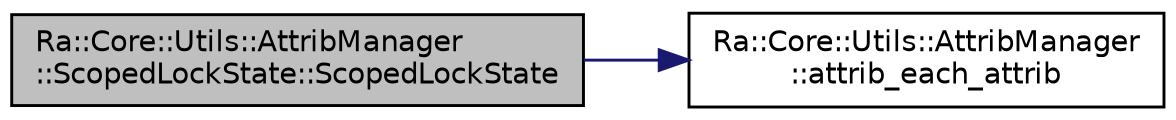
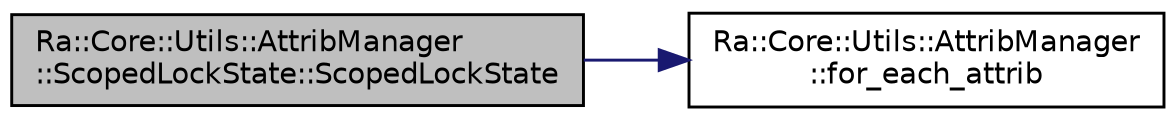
  digraph {
    rankdir=LR
    node [color=black fontname=Helvetica fontsize=10 shape=record style=filled]
    n1 [fillcolor=grey75 fontcolor=black height=0.2 label="Ra::Core::Utils::AttribManager\l::ScopedLockState::ScopedLockState" width=0.4]
-   n2 [fillcolor=white height=0.2 label="Ra::Core::Utils::AttribManager\l::attrib_each_attrib" width=0.4]
+   n2 [fillcolor=white height=0.2 label="Ra::Core::Utils::AttribManager\l::for_each_attrib" width=0.4]
    n1 -> n2 [color=midnightblue fontname=Helvetica fontsize=10 labelfontname=Helvetica labelfontsize=10 style=solid]
  }
